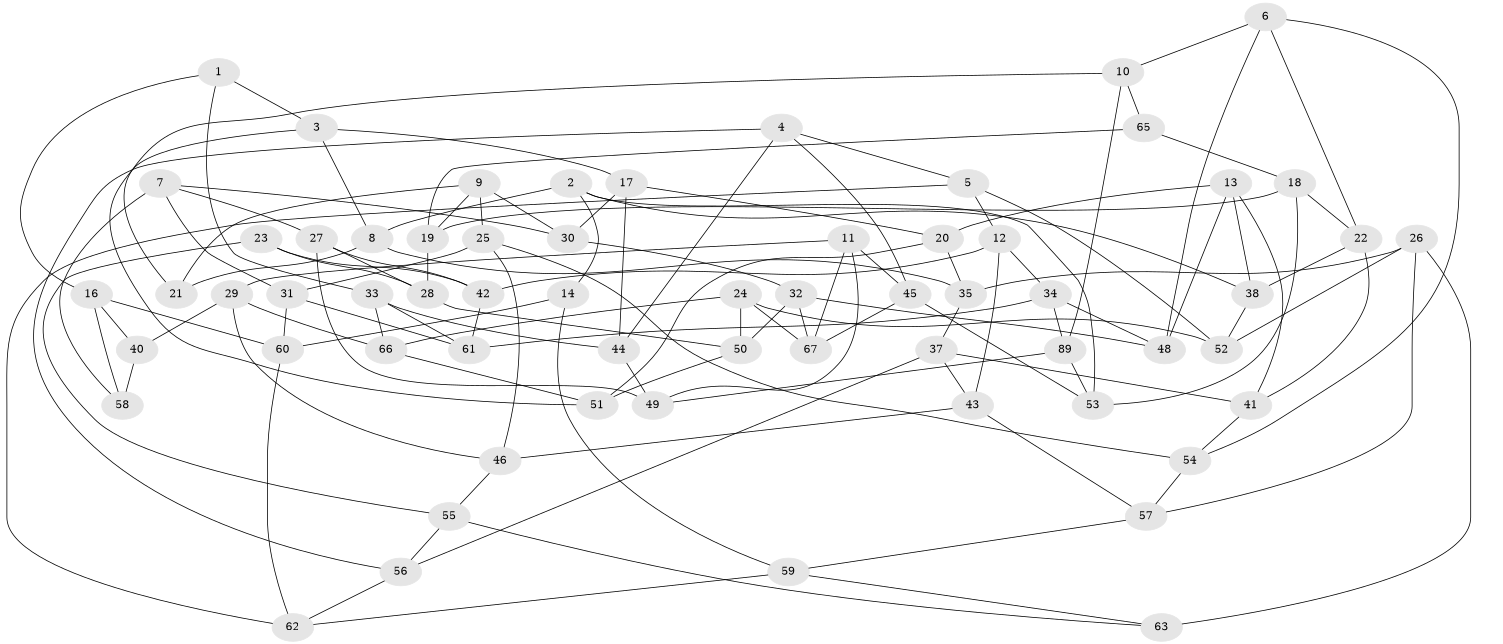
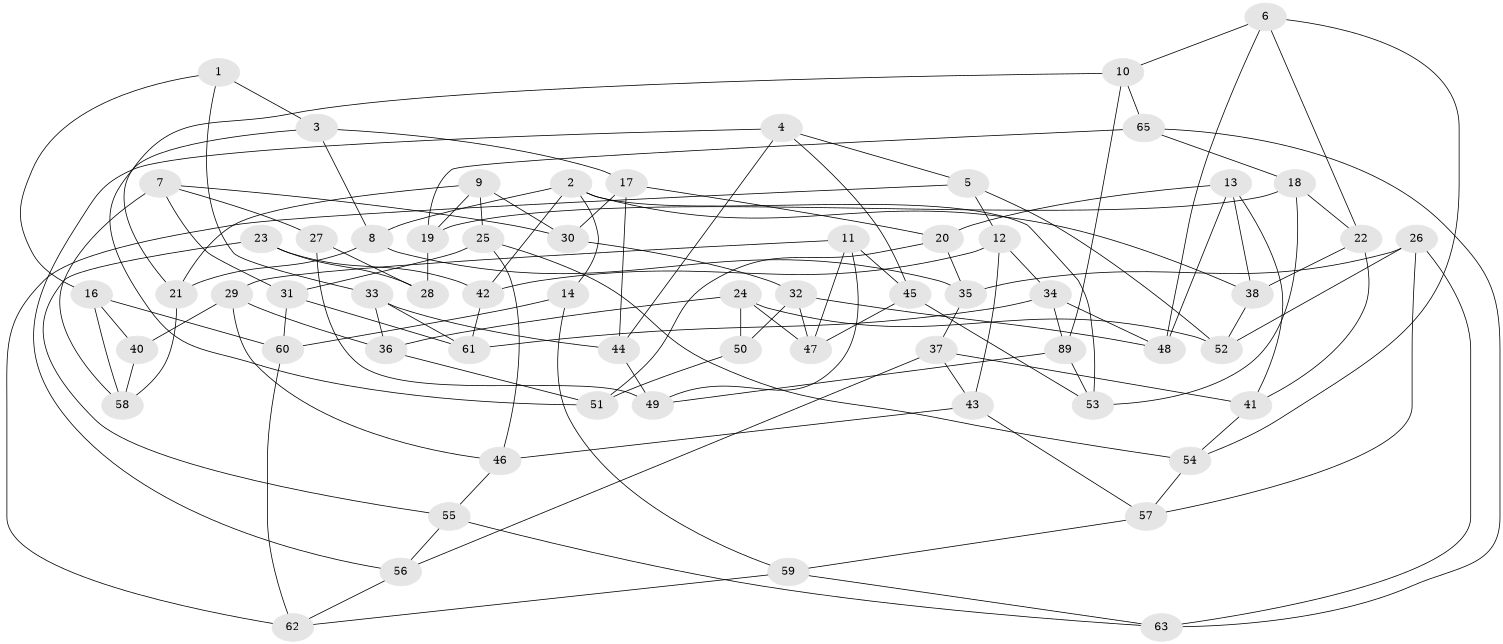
  graph {
    fontname="DejaVu Serif"
    node [color=gray90 fontname="DejaVu Serif" style=filled]
    edge [fontname="DejaVu Serif"]
    1
    3
    16
    33
    8
    17
    51
    40
    58
    60
    44
-   36 [label=66]
+   36
    61
    2
    14
    38
    53
    21
    35
    59
    52
    30
    20
    4
    5
    45
    56
    12
    62
    49
-   47 [label=67]
+   47
    34
    42
    43
    6
    10
    22
    48
    54
    n40 [label=65]
    n41 [label=89]
    41
    57
    7
    27
    31
    28
    32
    37
    9
    19
    25
    46
    18
    63
    11
    29
    13
    23
    55
    50
    24
    26
    1 -- 3
    1 -- 16
    1 -- 33
    3 -- 8
    3 -- 17
    3 -- 51
    16 -- 40
    16 -- 58
    16 -- 60
    33 -- 44
    33 -- 36
    33 -- 61
    8 -- 21
    8 -- 35
    17 -- 44
    17 -- 30
    17 -- 20
    40 -- 58
    60 -- 62
    44 -- 49
    36 -- 51
    2 -- 8
    2 -- 14
    2 -- 38
    2 -- 53
    14 -- 60
    14 -- 59
    38 -- 52
+   21 -- 58
    35 -- 37
    59 -- 62
    59 -- 63
    30 -- 32
    20 -- 51
    20 -- 35
    4 -- 44
    4 -- 5
    4 -- 45
    4 -- 56
    5 -- 52
    5 -- 12
    5 -- 62
    45 -- 53
    45 -- 47
    56 -- 62
    12 -- 34
    12 -- 42
    12 -- 43
    34 -- 61
    34 -- 48
    34 -- n41
    42 -- 61
    43 -- 57
    43 -- 46
    6 -- 10
    6 -- 22
    6 -- 48
    6 -- 54
    10 -- 21
    10 -- n40
    10 -- n41
    22 -- 38
    22 -- 41
    54 -- 57
    n40 -- 19
    n40 -- 18
+   n40 -- 63
    n41 -- 53
    n41 -- 49
    41 -- 54
    57 -- 59
    7 -- 58
    7 -- 30
    7 -- 27
    7 -- 31
    27 -- 49
-   27 -- 42
+   2 -- 42
    27 -- 28
    31 -- 60
    31 -- 61
-   28 -- 50
    32 -- 47
    32 -- 48
    32 -- 50
    37 -- 56
    37 -- 43
    37 -- 41
    9 -- 21
    9 -- 30
    9 -- 19
    9 -- 25
    19 -- 28
    25 -- 54
    25 -- 31
    25 -- 46
    46 -- 55
    18 -- 53
    18 -- 22
    18 -- 19
    11 -- 45
    11 -- 49
    11 -- 47
    11 -- 29
    29 -- 40
    29 -- 36
    29 -- 46
    13 -- 38
    13 -- 20
    13 -- 48
    13 -- 41
    23 -- 42
    23 -- 28
    23 -- 55
    55 -- 56
    55 -- 63
    50 -- 51
    24 -- 36
    24 -- 52
    24 -- 47
    24 -- 50
    26 -- 35
    26 -- 52
    26 -- 57
    26 -- 63
  }
